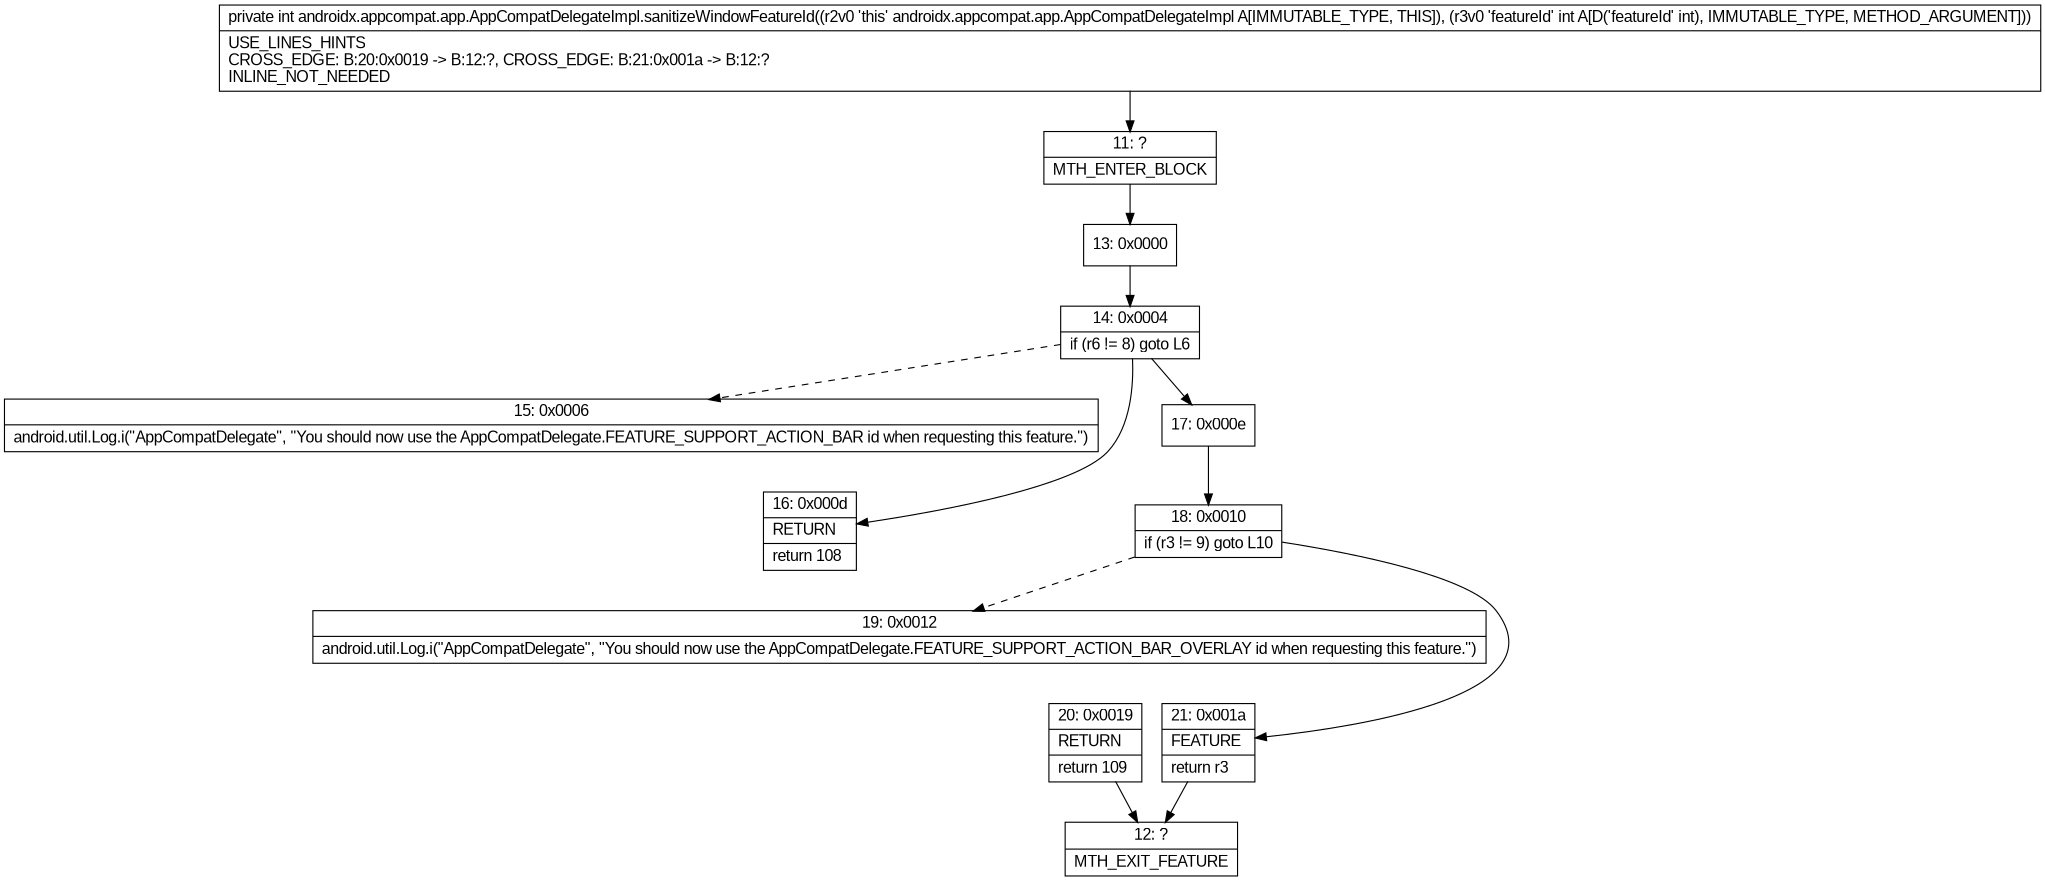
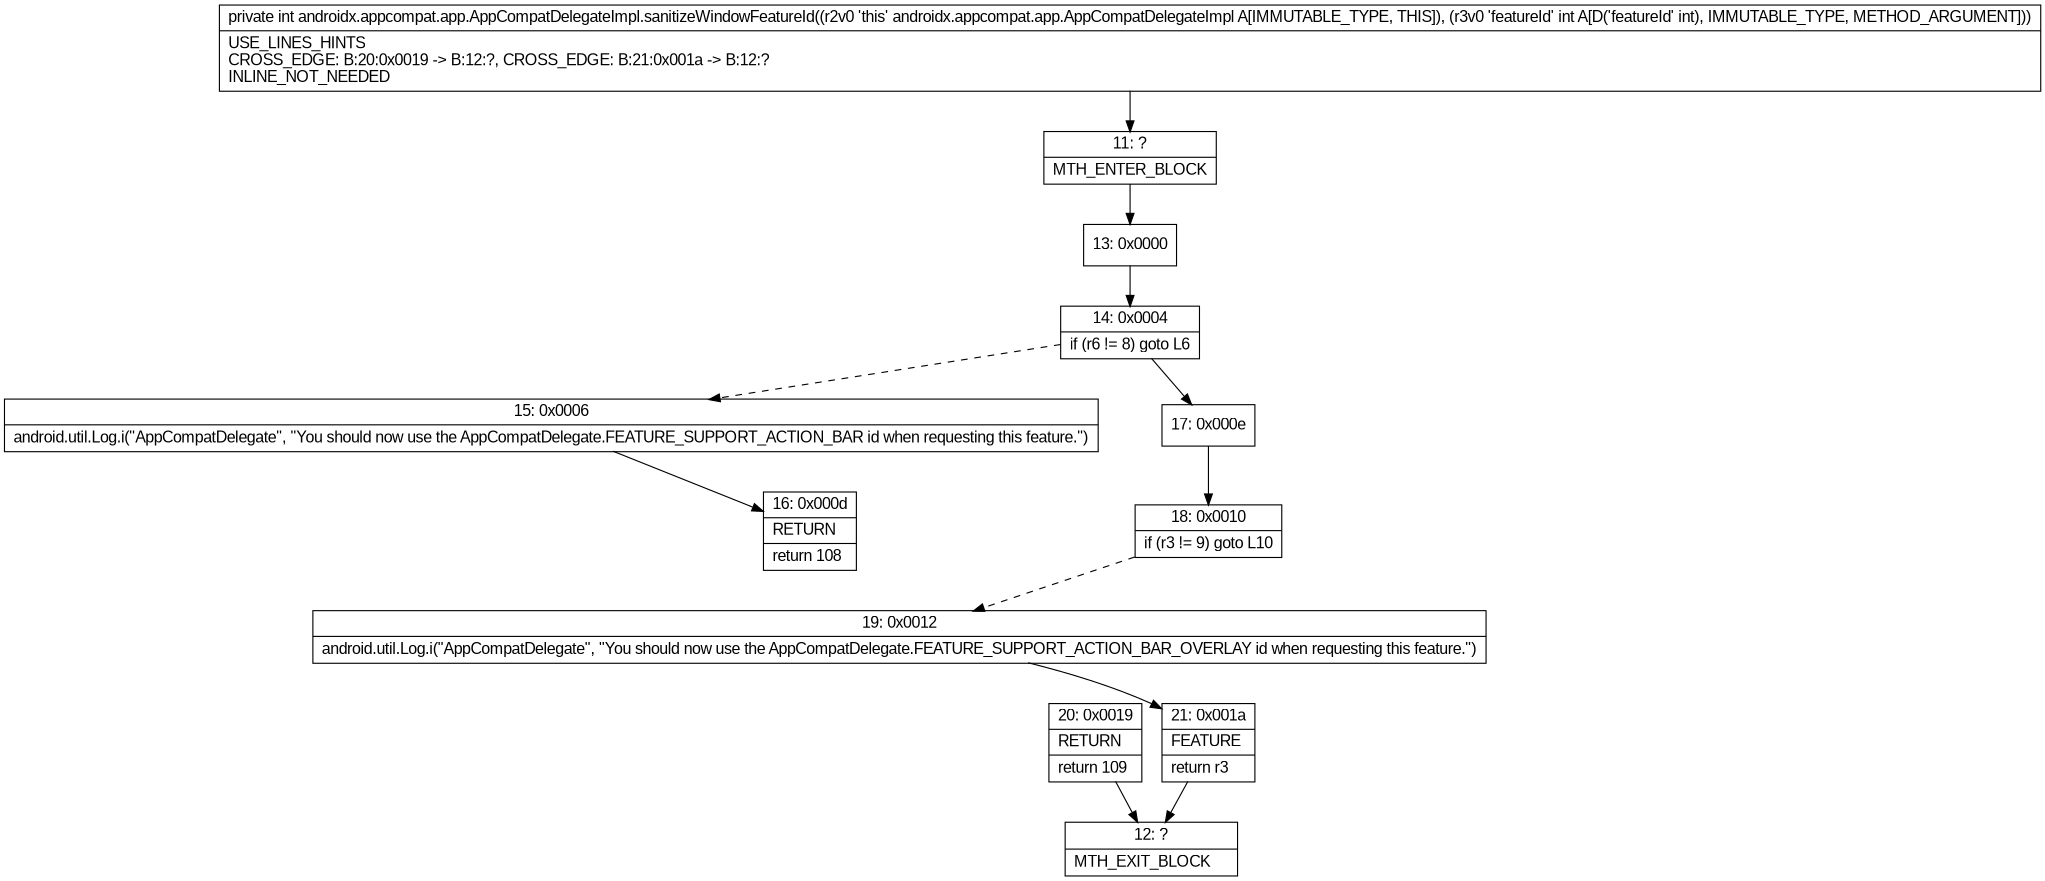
  digraph {
    fontname="Liberation Sans"
    node [fontname="Liberation Sans" shape=record]
    edge [fontname="Liberation Sans"]
    n1 [label="{11\:\ ?|MTH_ENTER_BLOCK\l}"]
    n2 [label="{13\:\ 0x0000}"]
    n3 [label="{14\:\ 0x0004|if (r6 != 8) goto L6\l}"]
    n4 [label="{15\:\ 0x0006|android.util.Log.i(\"AppCompatDelegate\", \"You should now use the AppCompatDelegate.FEATURE_SUPPORT_ACTION_BAR id when requesting this feature.\")\l}"]
    n5 [label="{17\:\ 0x000e}"]
    n6 [label="{16\:\ 0x000d|RETURN\l|return 108\l}"]
    n7 [label="{18\:\ 0x0010|if (r3 != 9) goto L10\l}"]
-   n8 [label="{12\:\ ?|MTH_EXIT_FEATURE\l}"]
+   n8 [label="{12\:\ ?|MTH_EXIT_BLOCK\l}"]
    n9 [label="{19\:\ 0x0012|android.util.Log.i(\"AppCompatDelegate\", \"You should now use the AppCompatDelegate.FEATURE_SUPPORT_ACTION_BAR_OVERLAY id when requesting this feature.\")\l}"]
    n10 [label="{21\:\ 0x001a|FEATURE\l|return r3\l}"]
    n11 [label="{20\:\ 0x0019|RETURN\l|return 109\l}"]
    n12 [label="{private int androidx.appcompat.app.AppCompatDelegateImpl.sanitizeWindowFeatureId((r2v0 'this' androidx.appcompat.app.AppCompatDelegateImpl A[IMMUTABLE_TYPE, THIS]), (r3v0 'featureId' int A[D('featureId' int), IMMUTABLE_TYPE, METHOD_ARGUMENT]))  | USE_LINES_HINTS\lCROSS_EDGE: B:20:0x0019 \-\> B:12:?, CROSS_EDGE: B:21:0x001a \-\> B:12:?\lINLINE_NOT_NEEDED\l}"]
    n1 -> n2
    n2 -> n3
    n3 -> n4 [style=dashed]
    n3 -> n5
-   n3 -> n6
+   n4 -> n6
    n5 -> n7
    n7 -> n9 [style=dashed]
-   n7 -> n10
+   n9 -> n10
    n10 -> n8
    n11 -> n8
    n12 -> n1
  }
